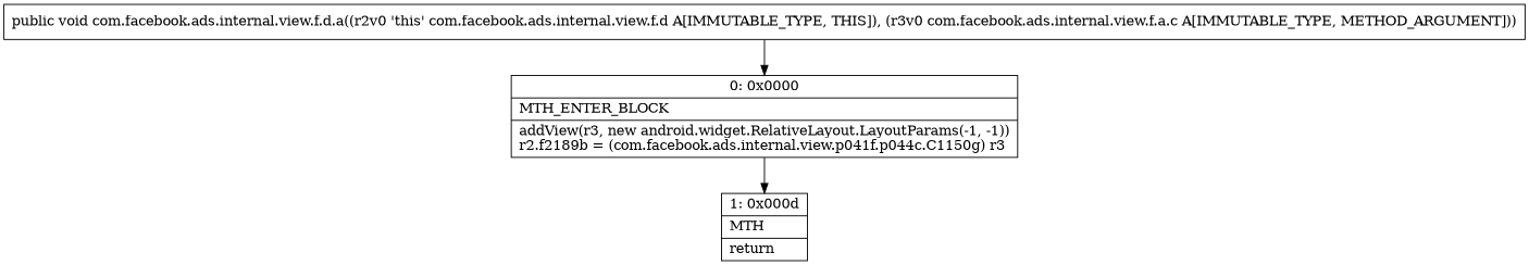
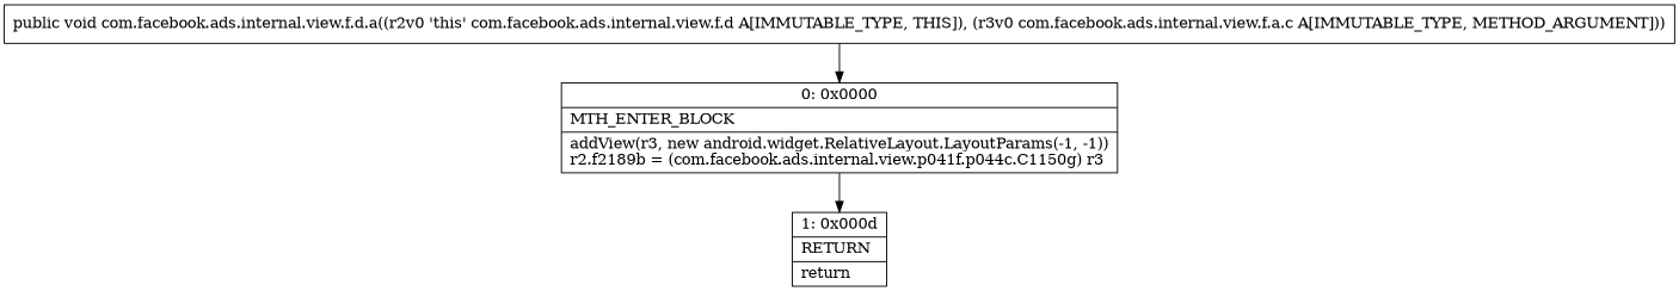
  digraph {
    node [shape=record]
    n1 [label="{0\:\ 0x0000|MTH_ENTER_BLOCK\l|addView(r3, new android.widget.RelativeLayout.LayoutParams(\-1, \-1))\lr2.f2189b = (com.facebook.ads.internal.view.p041f.p044c.C1150g) r3\l}"]
-   n2 [label="{1\:\ 0x000d|MTH\l|return\l}"]
+   n2 [label="{1\:\ 0x000d|RETURN\l|return\l}"]
    n3 [label="{public void com.facebook.ads.internal.view.f.d.a((r2v0 'this' com.facebook.ads.internal.view.f.d A[IMMUTABLE_TYPE, THIS]), (r3v0 com.facebook.ads.internal.view.f.a.c A[IMMUTABLE_TYPE, METHOD_ARGUMENT])) }"]
    n1 -> n2
    n3 -> n1
  }
